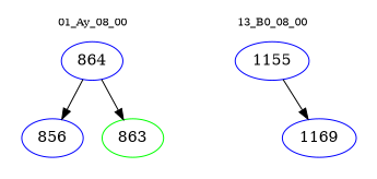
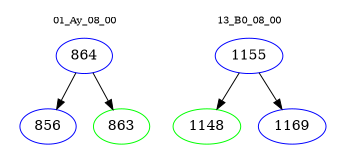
  digraph {
    node [color=blue]
    edge [color=black]
    n1 [label=864]
    n2 [label=856]
    n3 [color=green label=863]
    n4 [label=1155]
+   n5 [color=green label=1148]
    n6 [label=1169]
    subgraph cluster_1 {
      color=white
      fontsize=10
      label="01_Ay_08_00"
      n1
      n2
      n3
    }
    subgraph cluster_2 {
      color=white
      fontsize=10
      label="13_B0_08_00"
      n4
+     n5
      n6
    }
    n1 -> n2
    n1 -> n3
+   n4 -> n5
    n4 -> n6
  }
